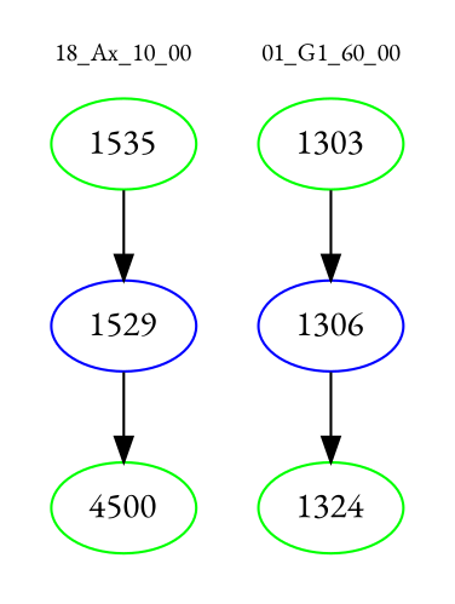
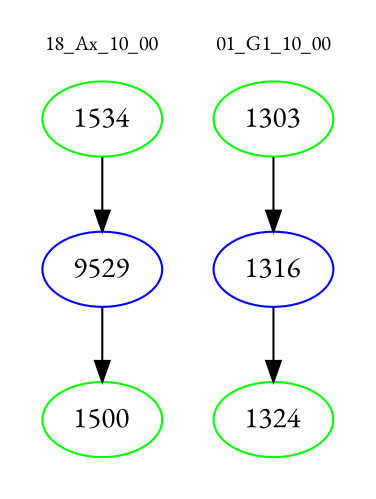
  digraph {
    fontname="EB Garamond"
    node [color=green fontname="EB Garamond"]
    edge [color=black fontname="EB Garamond"]
-   n1 [color=blue label=1529]
-   n2 [label=4500]
-   n3 [label=1535]
-   n4 [color=blue label=1306]
+   n1 [color=blue label=9529]
+   n2 [label=1500]
+   n3 [label=1534]
+   n4 [color=blue label=1316]
    n5 [label=1303]
    n6 [label=1324]
    subgraph cluster_1 {
      color=white
      fontsize=10
      label="18_Ax_10_00"
      n1
      n2
      n3
    }
    subgraph cluster_2 {
      color=white
      fontsize=10
-     label="01_G1_60_00"
+     label="01_G1_10_00"
      n4
      n5
      n6
    }
    n1 -> n2
    n3 -> n1
    n4 -> n6
    n5 -> n4
  }
